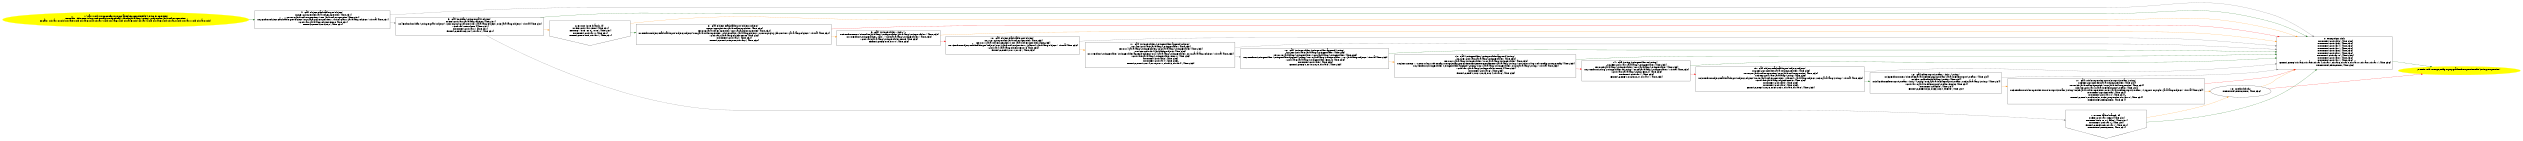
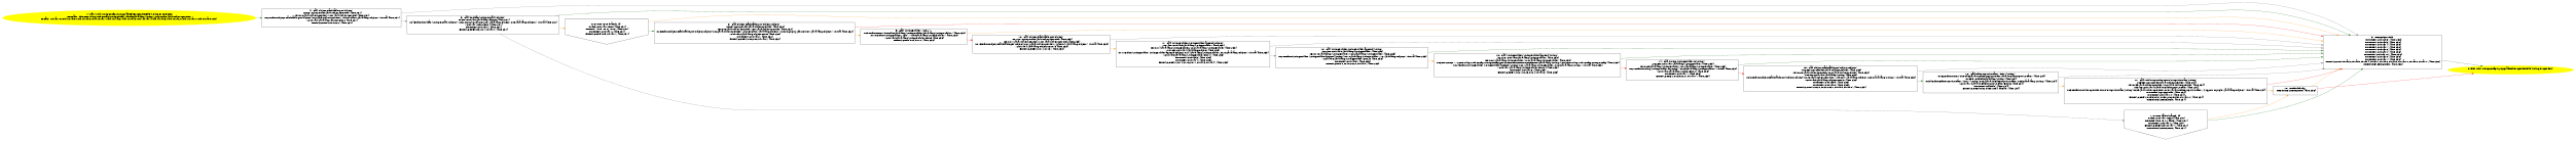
  digraph {
    rankdir=LR
    node [shape=box]
    edge [color=darkorange]
    n1 [color=yellow label="1: Start void ZrLogConfig.tryUpgradeDbPropertiesFile(String,Properties)\nFormals:  this:com.zrlog.web.config.ZrLogConfig* dbFile:java.lang.String* properties:java.util.Properties*\nLocals:  $irvar10:void $irvar9:void $irvar8:void $irvar7:void $irvar6:void $irvar5:void $irvar4:void $irvar3:void $irvar2:void $irvar1:void $irvar0:void \n  " style=filled shape=""]
    n2 [label="4:  Call Object Hashtable.get(Object) \n   n$0=*&properties:java.util.Properties* [line 231]\n  _=*n$0:java.util.Properties*(root java.util.Properties) [line 231]\n  n$2=_fun_Object Hashtable.get(Object)(n$0:java.util.Properties*,\"driverClass\":java.lang.Object*) virtual [line 231]\n  *&$irvar0:java.lang.Object*=n$2 [line 231]\n  EXIT_SCOPE(_,n$0,n$2); [line 231]\n "]
    n3 [label="3:  exceptions sink \n   NULLIFY(&$irvar3); [line 236]\n  NULLIFY(&$irvar5); [line 236]\n  NULLIFY(&$irvar4); [line 236]\n  NULLIFY(&$irvar7); [line 236]\n  NULLIFY(&$irvar6); [line 236]\n  NULLIFY(&$irvar0); [line 236]\n  NULLIFY(&$irvar10); [line 236]\n  NULLIFY(&$irvar8); [line 236]\n  NULLIFY(&$irvar1); [line 236]\n  EXIT_SCOPE($irvar3,$irvar5,$irvar4,$irvar7,$irvar6,$irvar0,$irvar10,$irvar8,$irvar1); [line 236]\n  APPLY_ABSTRACTION; [line 236]\n "]
    n4 [label="5:  Call boolean String.equals(Object) \n   n$3=*&$irvar0:java.lang.Object* [line 231]\n  n$4=_fun_boolean String.equals(Object)(\"com.mysql.cj.jdbc.Driver\":java.lang.Object*,n$3:java.lang.Object*) virtual [line 231]\n  *&$irvar1:_Bool=n$4 [line 231]\n  NULLIFY(&$irvar0); [line 231]\n  EXIT_SCOPE(n$3,n$4,$irvar0); [line 231]\n "]
    n5 [color=yellow label="2: Exit void ZrLogConfig.tryUpgradeDbPropertiesFile(String,Properties) \n  " style=filled shape=""]
    n6 [label="6: Prune (true branch, if) \n   n$5=*&$irvar1:_Bool [line 231]\n  PRUNE(!(n$5 != 0), true); [line 231]\n  NULLIFY(&$irvar1); [line 231]\n  EXIT_SCOPE(n$5,$irvar1); [line 231]\n " shape=invhouse]
    n7 [label="7: Prune (false branch, if) \n   n$5=*&$irvar1:_Bool [line 231]\n  PRUNE((n$5 != 0), false); [line 231]\n  NULLIFY(&$irvar1); [line 231]\n  EXIT_SCOPE(n$5,$irvar1); [line 231]\n  APPLY_ABSTRACTION; [line 231]\n " shape=invhouse]
    n8 [label="8:  Call Object Hashtable.put(Object,Object) \n   n$6=*&properties:java.util.Properties* [line 232]\n  _=*n$6:java.util.Properties*(root java.util.Properties) [line 232]\n  n$8=_fun_Object Hashtable.put(Object,Object)(n$6:java.util.Properties*,\"driverClass\":java.lang.Object*,\"com.mysql.cj.jdbc.Driver\":java.lang.Object*) virtual [line 232]\n  *&$irvar2:java.lang.Object*=n$8 [line 232]\n  NULLIFY(&$irvar2); [line 232]\n  EXIT_SCOPE(_,n$6,n$8,$irvar2); [line 232]\n "]
-   n9 [label="18:  method_body \n   APPLY_ABSTRACTION; [line 236]\n " shape=ellipse]
+   n9 [label="18:  method_body \n   APPLY_ABSTRACTION; [line 236]\n "]
    n10 [label="9:  Call StringBuilder.<init>() \n   n$9=_fun___new(sizeof(t=java.lang.StringBuilder):java.lang.StringBuilder*) [line 233]\n  n$10=_fun_StringBuilder.<init>()(n$9:java.lang.StringBuilder*) [line 233]\n  *&$irvar3:java.lang.StringBuilder*=n$9 [line 233]\n  EXIT_SCOPE(n$9,n$10); [line 233]\n "]
    n11 [label="10:  Call Object Hashtable.get(Object) \n   n$11=*&properties:java.util.Properties* [line 233]\n  _=*n$11:java.util.Properties*(root java.util.Properties) [line 233]\n  n$13=_fun_Object Hashtable.get(Object)(n$11:java.util.Properties*,\"jdbcUrl\":java.lang.Object*) virtual [line 233]\n  *&$irvar4:java.lang.Object*=n$13 [line 233]\n  EXIT_SCOPE(_,n$11,n$13); [line 233]\n "]
    n12 [label="11:  Call StringBuilder StringBuilder.append(Object) \n   n$14=*&$irvar3:java.lang.StringBuilder* [line 233]\n  _=*n$14:java.lang.StringBuilder*(root java.lang.StringBuilder) [line 233]\n  n$16=*&$irvar4:java.lang.Object* [line 233]\n  n$17=_fun_StringBuilder StringBuilder.append(Object)(n$14:java.lang.StringBuilder*,n$16:java.lang.Object*) virtual [line 233]\n  *&$irvar5:java.lang.StringBuilder*=n$17 [line 233]\n  NULLIFY(&$irvar3); [line 233]\n  NULLIFY(&$irvar4); [line 233]\n  EXIT_SCOPE(_,n$14,n$16,n$17,$irvar3,$irvar4); [line 233]\n "]
    n13 [label="12:  Call StringBuilder StringBuilder.append(String) \n   n$18=*&$irvar5:java.lang.StringBuilder* [line 233]\n  _=*n$18:java.lang.StringBuilder*(root java.lang.StringBuilder) [line 233]\n  n$20=_fun_StringBuilder StringBuilder.append(String)(n$18:java.lang.StringBuilder*,\"&\":java.lang.Object*) virtual [line 233]\n  *&$irvar6:java.lang.StringBuilder*=n$20 [line 233]\n  NULLIFY(&$irvar5); [line 233]\n  EXIT_SCOPE(_,n$18,n$20,$irvar5); [line 233]\n "]
    n14 [label="13:  Call StringBuilder StringBuilder.append(String) \n   n$21=*&$irvar6:java.lang.StringBuilder* [line 233]\n  _=*n$21:java.lang.StringBuilder*(root java.lang.StringBuilder) [line 233]\n  n$23=*&#GB<>$com.zrlog.web.config.ZrLogConfig.JDBC_URL_BASE_QUERY_PARAM:java.lang.String*(root com.zrlog.web.config.ZrLogConfig) [line 233]\n  n$24=_fun_StringBuilder StringBuilder.append(String)(n$21:java.lang.StringBuilder*,n$23:java.lang.String*) virtual [line 233]\n  *&$irvar7:java.lang.StringBuilder*=n$24 [line 233]\n  NULLIFY(&$irvar6); [line 233]\n  EXIT_SCOPE(_,n$21,n$23,n$24,$irvar6); [line 233]\n "]
    n15 [label="14:  Call String StringBuilder.toString() \n   n$25=*&$irvar7:java.lang.StringBuilder* [line 233]\n  _=*n$25:java.lang.StringBuilder*(root java.lang.StringBuilder) [line 233]\n  n$27=_fun_String StringBuilder.toString()(n$25:java.lang.StringBuilder*) virtual [line 233]\n  *&$irvar8:java.lang.String*=n$27 [line 233]\n  NULLIFY(&$irvar7); [line 233]\n  EXIT_SCOPE(_,n$25,n$27,$irvar7); [line 233]\n "]
    n16 [label="15:  Call Object Hashtable.put(Object,Object) \n   n$28=*&properties:java.util.Properties* [line 233]\n  _=*n$28:java.util.Properties*(root java.util.Properties) [line 233]\n  n$30=*&$irvar8:java.lang.String* [line 233]\n  n$31=_fun_Object Hashtable.put(Object,Object)(n$28:java.util.Properties*,\"jdbcUrl\":java.lang.Object*,n$30:java.lang.String*) virtual [line 233]\n  *&$irvar9:java.lang.Object*=n$31 [line 233]\n  NULLIFY(&$irvar9); [line 233]\n  NULLIFY(&$irvar8); [line 233]\n  EXIT_SCOPE(_,n$28,n$30,n$31,$irvar9,$irvar8); [line 233]\n "]
    n17 [label="16:  Call FileOutputStream.<init>(String) \n   n$32=_fun___new(sizeof(t=java.io.FileOutputStream):java.io.FileOutputStream*) [line 234]\n  n$33=*&dbFile:java.lang.String* [line 234]\n  n$34=_fun_FileOutputStream.<init>(String)(n$32:java.io.FileOutputStream*,n$33:java.lang.String*) [line 234]\n  *&$irvar10:java.io.FileOutputStream*=n$32 [line 234]\n  NULLIFY(&dbFile); [line 234]\n  EXIT_SCOPE(n$32,n$33,n$34,dbFile); [line 234]\n "]
    n18 [label="17:  Call void Properties.store(OutputStream,String) \n   n$35=*&properties:java.util.Properties* [line 234]\n  _=*n$35:java.util.Properties*(root java.util.Properties) [line 234]\n  n$37=*&$irvar10:java.io.FileOutputStream* [line 234]\n  n$38=_fun_void Properties.store(OutputStream,String)(n$35:java.util.Properties*,n$37:java.io.FileOutputStream*,\"Support mysql8\":java.lang.Object*) virtual [line 234]\n  NULLIFY(&properties); [line 234]\n  NULLIFY(&$irvar10); [line 234]\n  EXIT_SCOPE(_,n$35,n$37,n$38,properties,$irvar10); [line 234]\n  APPLY_ABSTRACTION; [line 234]\n "]
    n1 -> n2 [color=darkgreen]
    n2 -> n3 [color=gray40]
    n2 -> n4 [color=gray40]
    n3 -> n5 [color=darkgreen]
    n4 -> n3 [color=darkgreen]
    n4 -> n6
    n4 -> n7 [color=gray40]
    n6 -> n3
    n6 -> n8 [color=darkgreen]
    n7 -> n3 [color=darkgreen]
    n7 -> n9
    n8 -> n3 [color=red]
    n8 -> n10
    n9 -> n3
    n9 -> n5 [color=red]
    n10 -> n3
    n10 -> n11 [color=red]
    n11 -> n3 [color=gray40]
    n11 -> n12
    n12 -> n3 [color=gray40]
    n12 -> n13 [color=gray40]
    n13 -> n3 [color=darkgreen]
    n13 -> n14
    n14 -> n3 [color=darkgreen]
    n14 -> n15 [color=red]
    n15 -> n3 [color=darkgreen]
    n15 -> n16 [color=red]
    n16 -> n3 [color=gray40]
    n16 -> n17 [color=darkgreen]
    n17 -> n3 [color=gray40]
    n17 -> n18
    n18 -> n3 [color=red]
    n18 -> n9
  }
